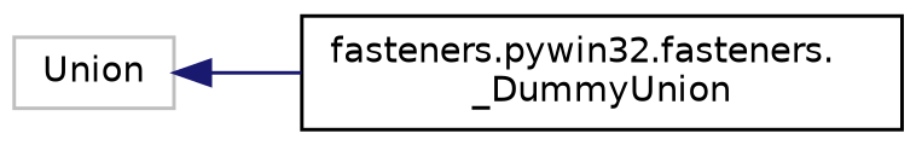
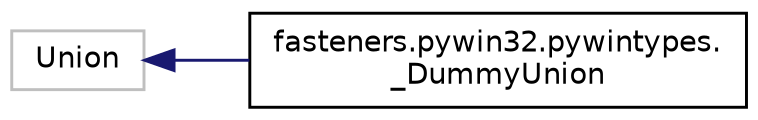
  digraph {
    rankdir=LR
    node [fillcolor=white fontname=Helvetica fontsize=10 shape=record style=filled]
    n1 [color=grey75 height=0.2 label=Union width=0.4]
-   n2 [color=black height=0.2 label="fasteners.pywin32.fasteners.\l_DummyUnion" width=0.4]
+   n2 [color=black height=0.2 label="fasteners.pywin32.pywintypes.\l_DummyUnion" width=0.4]
    n1 -> n2 [color=midnightblue dir=back fontname=Helvetica fontsize=10 labelfontname=Helvetica labelfontsize=10 style=solid]
  }
